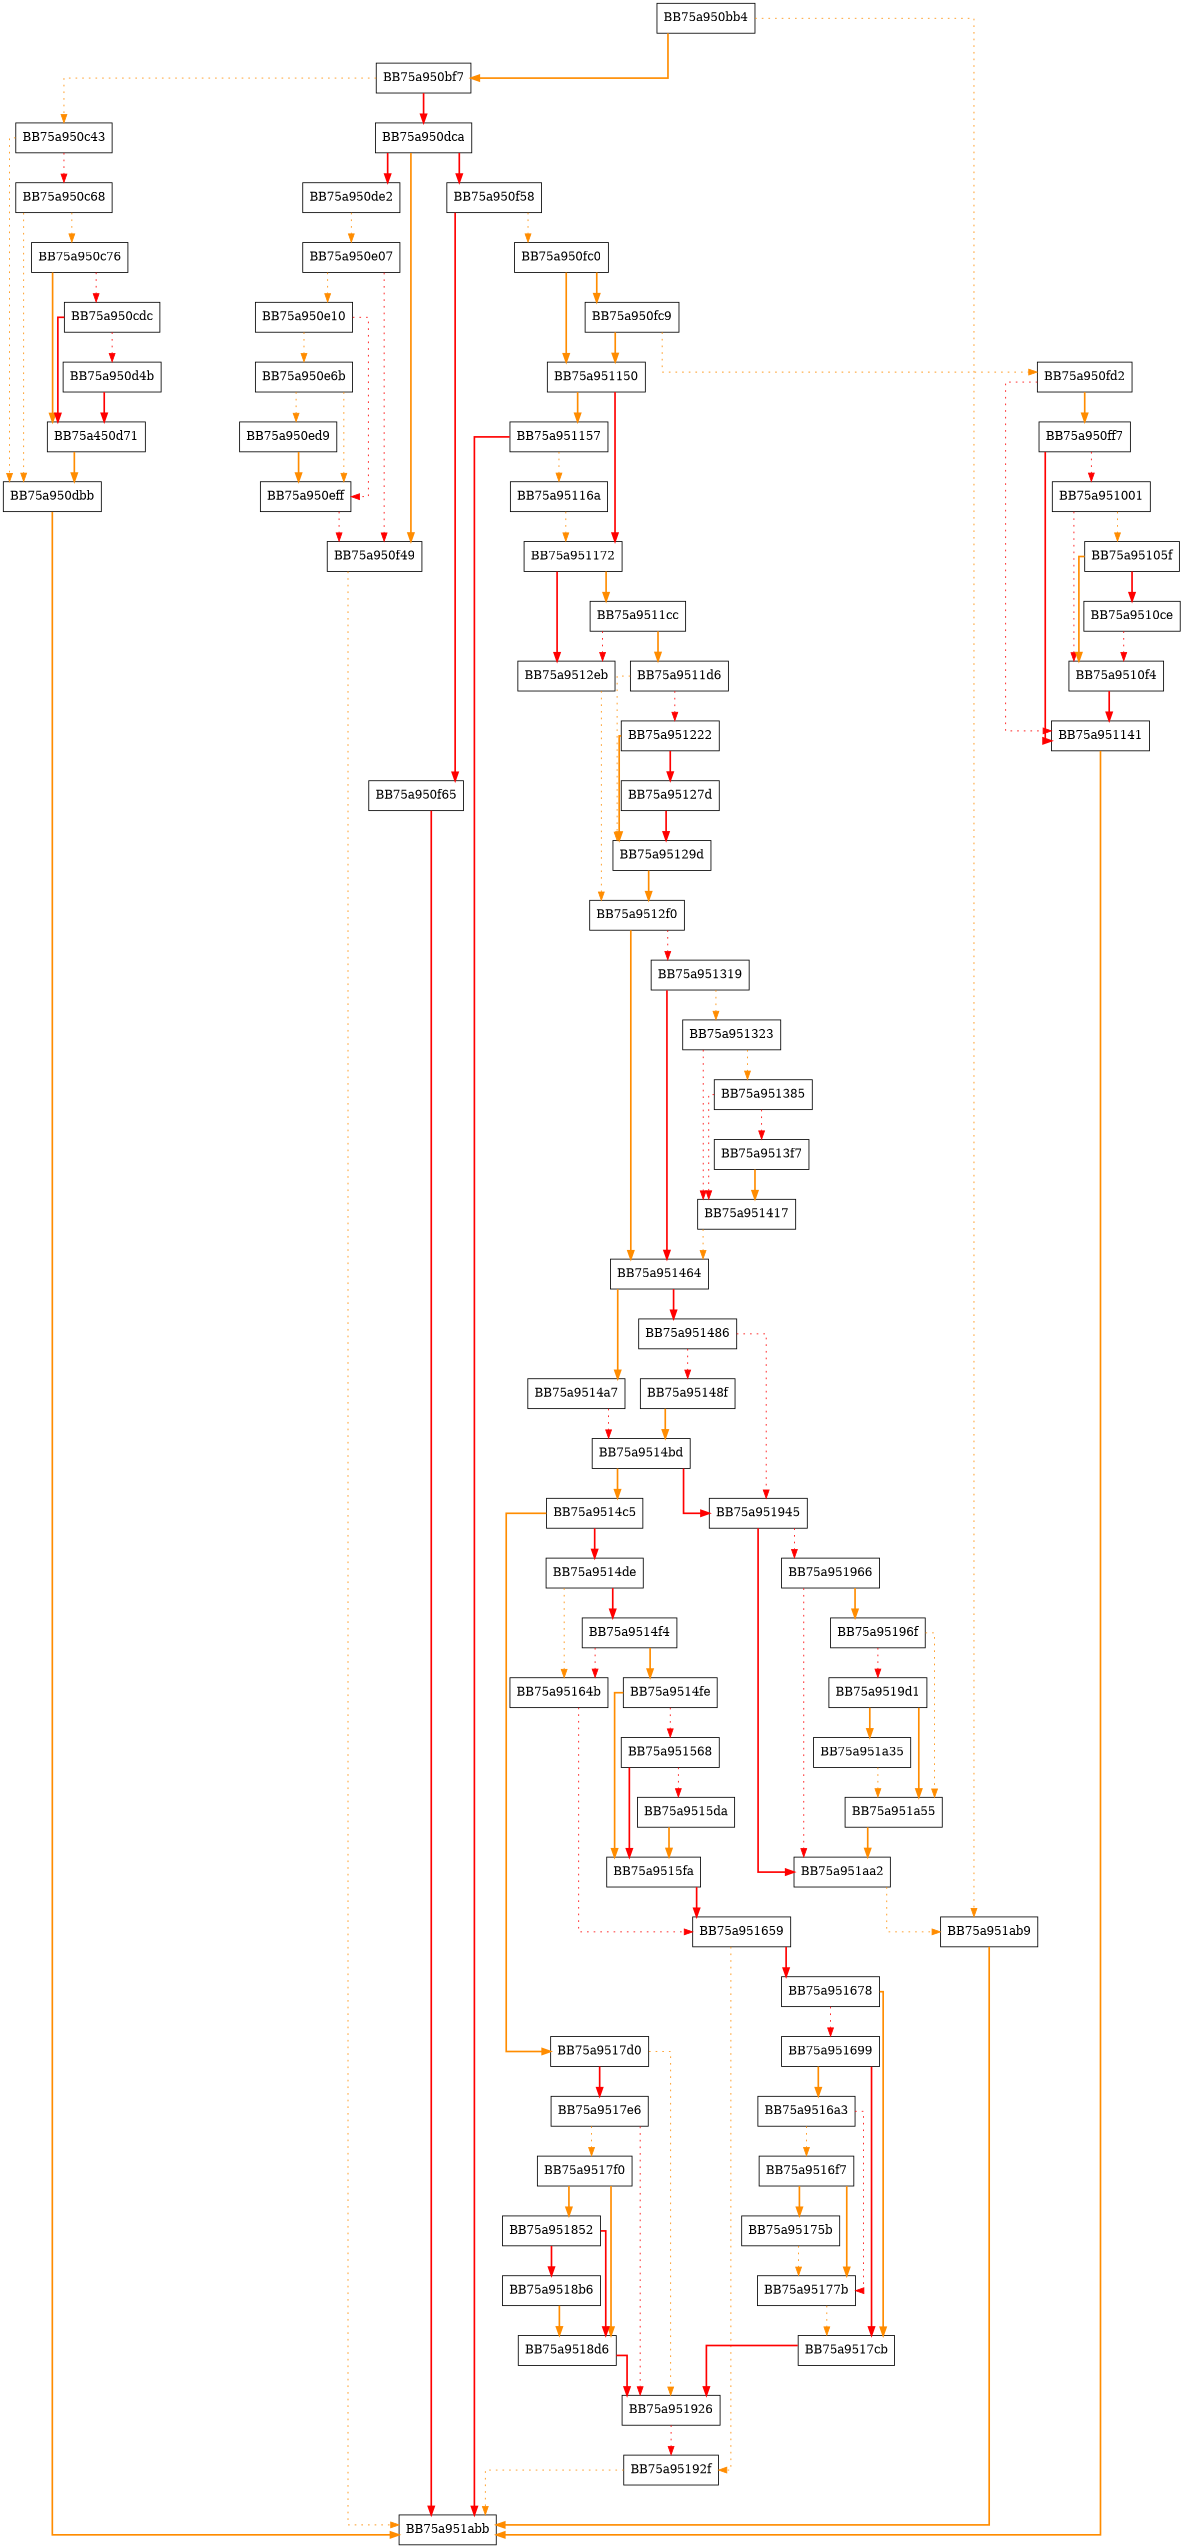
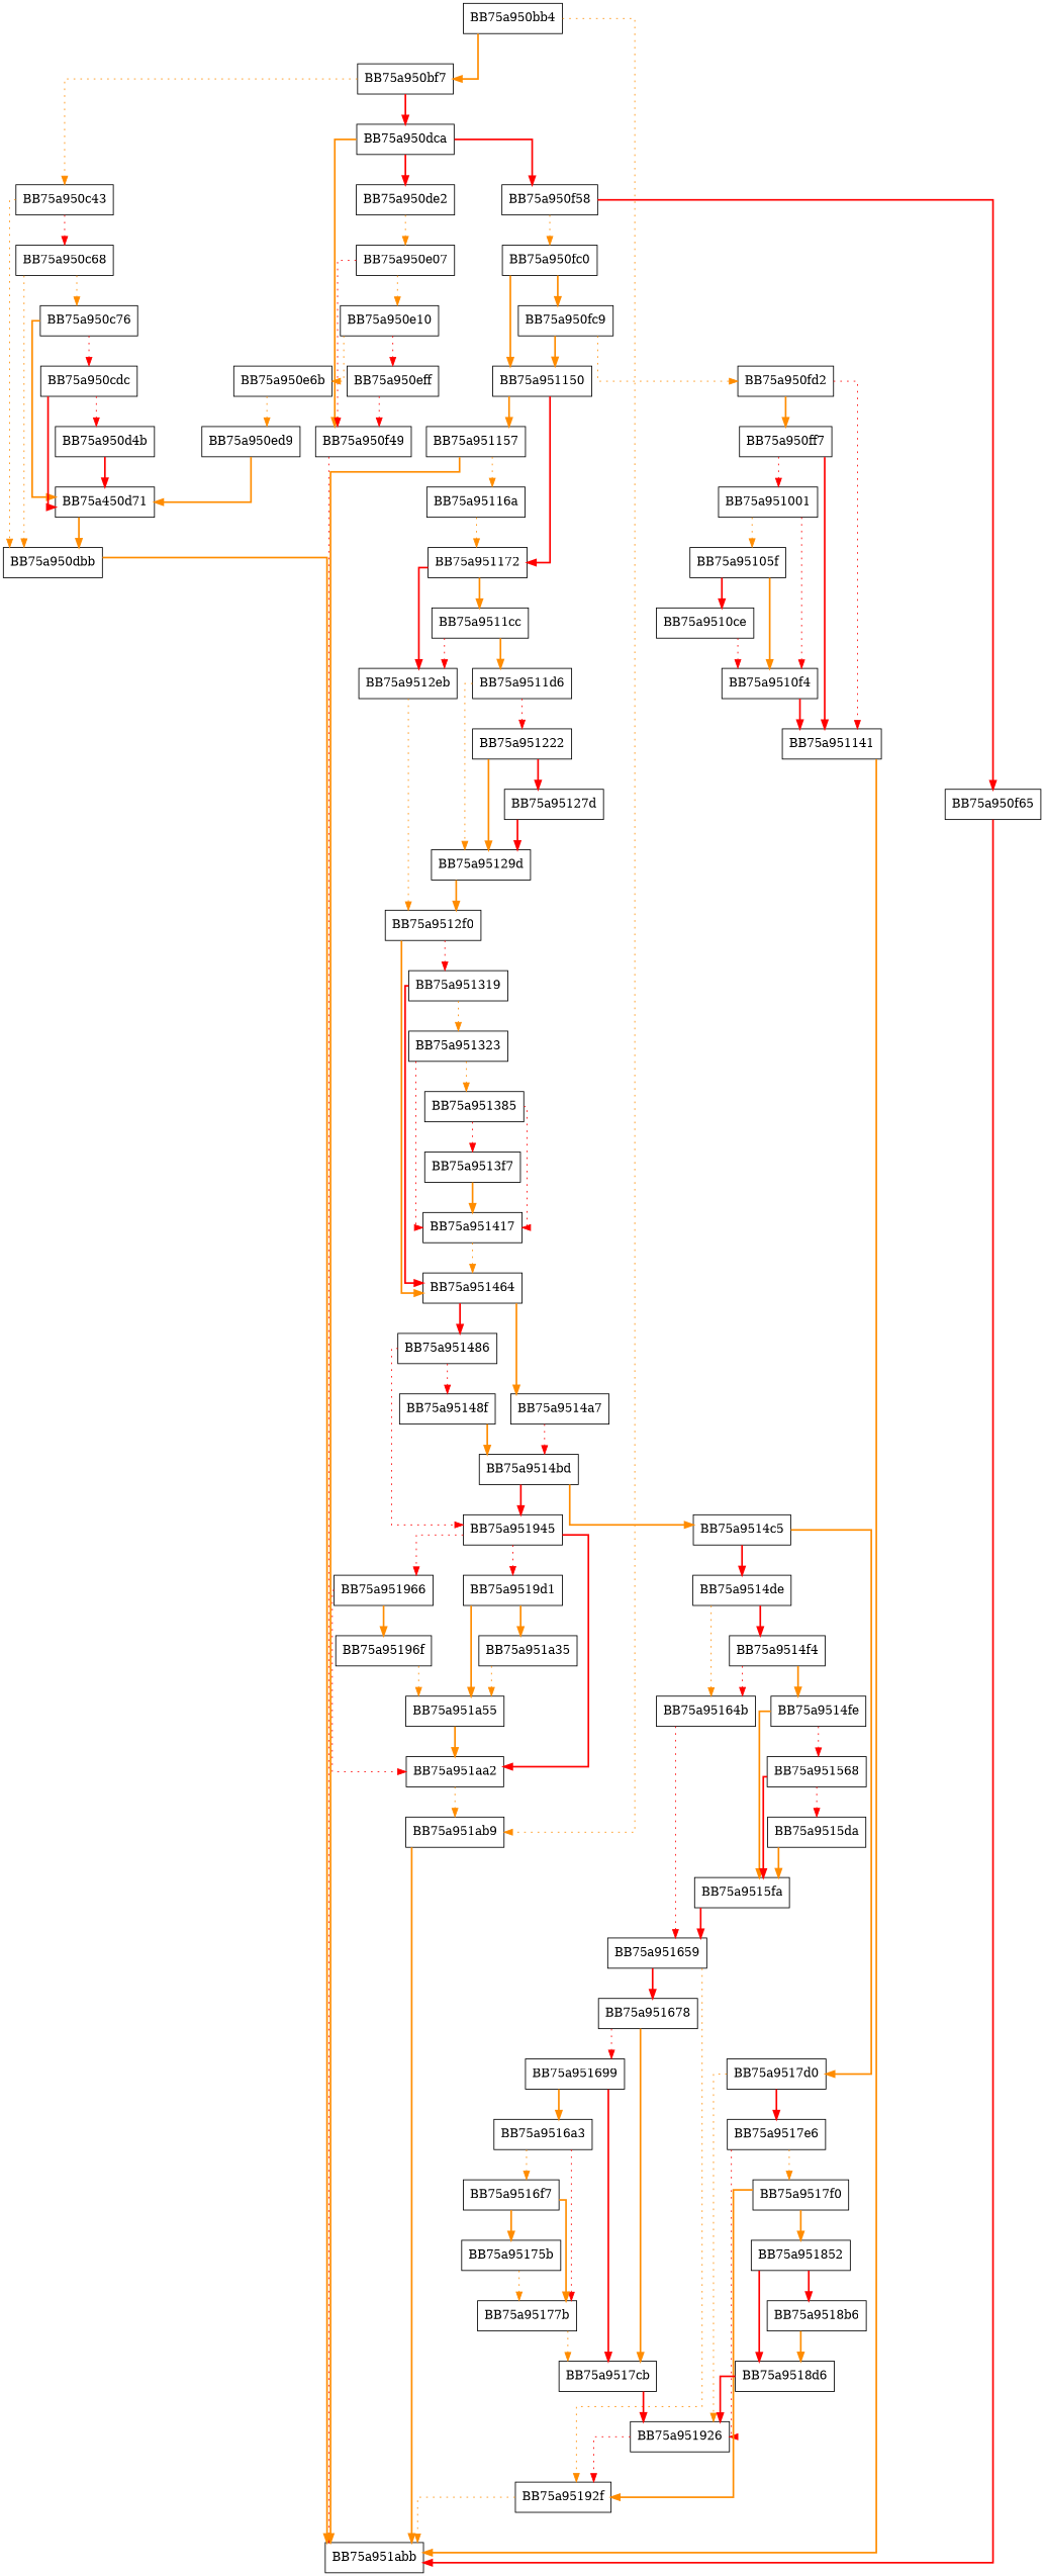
  digraph {
    splines=ortho
    node [shape=box]
    edge [color=darkorange style=bold]
    BB75a950bb4
    BB75a951ab9
    BB75a950bf7
    BB75a951abb
    BB75a950dca
    BB75a950c43
    BB75a950f58
    BB75a950de2
    BB75a950f49
    BB75a950dbb
    BB75a950c68
    BB75a950fc0
    BB75a950f65
    BB75a950e07
    BB75a950c76
    n16 [label=BB75a450d71]
    BB75a950cdc
    BB75a950d4b
    BB75a951150
    BB75a950fc9
    BB75a950e10
    BB75a950eff
    BB75a950e6b
    BB75a950ed9
    BB75a951172
    BB75a951157
    BB75a950fd2
    BB75a9512eb
    BB75a9511cc
    BB75a95116a
    BB75a951141
    BB75a950ff7
    BB75a951001
    BB75a9510f4
    BB75a95105f
    BB75a9510ce
    BB75a9512f0
    BB75a9511d6
    BB75a951464
    BB75a951319
    BB75a95129d
    BB75a951222
    BB75a95127d
    BB75a9514a7
    BB75a951486
    BB75a951323
    BB75a9514bd
    BB75a951945
    BB75a95148f
    BB75a951417
    BB75a951385
    BB75a9513f7
    BB75a9514c5
    BB75a951aa2
    BB75a951966
    BB75a95196f
    BB75a9517d0
    BB75a9514de
    BB75a951926
    BB75a9517e6
    BB75a95164b
    BB75a9514f4
    BB75a95192f
    BB75a9517f0
    BB75a951659
    BB75a9514fe
    BB75a951678
    BB75a9515fa
    BB75a951568
    BB75a9515da
    BB75a9517cb
    BB75a951699
    BB75a9516a3
    BB75a95177b
    BB75a9516f7
    BB75a95175b
    BB75a9518d6
    BB75a951852
    BB75a9518b6
    BB75a951a55
    BB75a9519d1
    BB75a951a35
    BB75a950bb4 -> BB75a951ab9 [style=dotted]
    BB75a950bb4 -> BB75a950bf7
    BB75a951ab9 -> BB75a951abb
    BB75a950bf7 -> BB75a950dca [color=red]
    BB75a950bf7 -> BB75a950c43 [style=dotted]
    BB75a950dca -> BB75a950f58 [color=red]
    BB75a950dca -> BB75a950de2 [color=red]
    BB75a950dca -> BB75a950f49
    BB75a950c43 -> BB75a950dbb [style=dotted]
    BB75a950c43 -> BB75a950c68 [color=red style=dotted]
    BB75a950f58 -> BB75a950fc0 [style=dotted]
    BB75a950f58 -> BB75a950f65 [color=red]
    BB75a950de2 -> BB75a950e07 [style=dotted]
-   BB75a950f49 -> BB75a951abb [style=dotted]
+   BB75a950f49 -> BB75a951abb [color=red style=dotted]
    BB75a950dbb -> BB75a951abb
    BB75a950c68 -> BB75a950dbb [style=dotted]
    BB75a950c68 -> BB75a950c76 [style=dotted]
    BB75a950fc0 -> BB75a951150
    BB75a950fc0 -> BB75a950fc9
    BB75a950f65 -> BB75a951abb [color=red]
    BB75a950e07 -> BB75a950f49 [color=red style=dotted]
    BB75a950e07 -> BB75a950e10 [style=dotted]
    BB75a950c76 -> n16
    BB75a950c76 -> BB75a950cdc [color=red style=dotted]
    n16 -> BB75a950dbb
    BB75a950cdc -> n16 [color=red]
    BB75a950cdc -> BB75a950d4b [color=red style=dotted]
    BB75a950d4b -> n16 [color=red]
    BB75a951150 -> BB75a951172 [color=red]
    BB75a951150 -> BB75a951157
    BB75a950fc9 -> BB75a951150
    BB75a950fc9 -> BB75a950fd2 [style=dotted]
    BB75a950e10 -> BB75a950eff [color=red style=dotted]
    BB75a950e10 -> BB75a950e6b [style=dotted]
    BB75a950eff -> BB75a950f49 [color=red style=dotted]
-   BB75a950e6b -> BB75a950eff [style=dotted]
    BB75a950e6b -> BB75a950ed9 [style=dotted]
-   BB75a950ed9 -> BB75a950eff
+   BB75a950ed9 -> n16
    BB75a951172 -> BB75a9512eb [color=red]
    BB75a951172 -> BB75a9511cc
-   BB75a951157 -> BB75a951abb [color=red]
+   BB75a951157 -> BB75a951abb
    BB75a951157 -> BB75a95116a [style=dotted]
    BB75a950fd2 -> BB75a951141 [color=red style=dotted]
    BB75a950fd2 -> BB75a950ff7
    BB75a9512eb -> BB75a9512f0 [style=dotted]
    BB75a9511cc -> BB75a9512eb [color=red style=dotted]
    BB75a9511cc -> BB75a9511d6
    BB75a95116a -> BB75a951172 [style=dotted]
    BB75a951141 -> BB75a951abb
    BB75a950ff7 -> BB75a951141 [color=red]
    BB75a950ff7 -> BB75a951001 [color=red style=dotted]
    BB75a951001 -> BB75a9510f4 [color=red style=dotted]
    BB75a951001 -> BB75a95105f [style=dotted]
    BB75a9510f4 -> BB75a951141 [color=red]
    BB75a95105f -> BB75a9510f4
    BB75a95105f -> BB75a9510ce [color=red]
    BB75a9510ce -> BB75a9510f4 [color=red style=dotted]
    BB75a9512f0 -> BB75a951464
    BB75a9512f0 -> BB75a951319 [color=red style=dotted]
    BB75a9511d6 -> BB75a95129d [style=dotted]
    BB75a9511d6 -> BB75a951222 [color=red style=dotted]
    BB75a951464 -> BB75a9514a7
    BB75a951464 -> BB75a951486 [color=red]
    BB75a951319 -> BB75a951464 [color=red]
    BB75a951319 -> BB75a951323 [style=dotted]
    BB75a95129d -> BB75a9512f0
    BB75a951222 -> BB75a95129d
    BB75a951222 -> BB75a95127d [color=red]
    BB75a95127d -> BB75a95129d [color=red]
    BB75a9514a7 -> BB75a9514bd [color=red style=dotted]
    BB75a951486 -> BB75a951945 [color=red style=dotted]
    BB75a951486 -> BB75a95148f [color=red style=dotted]
    BB75a951323 -> BB75a951417 [color=red style=dotted]
    BB75a951323 -> BB75a951385 [style=dotted]
    BB75a9514bd -> BB75a951945 [color=red]
    BB75a9514bd -> BB75a9514c5
    BB75a951945 -> BB75a951aa2 [color=red]
    BB75a951945 -> BB75a951966 [color=red style=dotted]
    BB75a95148f -> BB75a9514bd
    BB75a951417 -> BB75a951464 [style=dotted]
    BB75a951385 -> BB75a951417 [color=red style=dotted]
    BB75a951385 -> BB75a9513f7 [color=red style=dotted]
    BB75a9513f7 -> BB75a951417
    BB75a9514c5 -> BB75a9517d0
    BB75a9514c5 -> BB75a9514de [color=red]
    BB75a951aa2 -> BB75a951ab9 [style=dotted]
    BB75a951966 -> BB75a951aa2 [color=red style=dotted]
    BB75a951966 -> BB75a95196f
    BB75a95196f -> BB75a951a55 [style=dotted]
-   BB75a95196f -> BB75a9519d1 [color=red style=dotted]
+   BB75a951945 -> BB75a9519d1 [color=red style=dotted]
    BB75a9517d0 -> BB75a951926 [style=dotted]
    BB75a9517d0 -> BB75a9517e6 [color=red]
    BB75a9514de -> BB75a95164b [style=dotted]
    BB75a9514de -> BB75a9514f4 [color=red]
    BB75a951926 -> BB75a95192f [color=red style=dotted]
    BB75a9517e6 -> BB75a951926 [color=red style=dotted]
    BB75a9517e6 -> BB75a9517f0 [style=dotted]
    BB75a95164b -> BB75a951659 [color=red style=dotted]
    BB75a9514f4 -> BB75a95164b [color=red style=dotted]
    BB75a9514f4 -> BB75a9514fe
    BB75a95192f -> BB75a951abb [style=dotted]
-   BB75a9517f0 -> BB75a9518d6
+   BB75a9517f0 -> BB75a95192f
    BB75a9517f0 -> BB75a951852
    BB75a951659 -> BB75a95192f [style=dotted]
    BB75a951659 -> BB75a951678 [color=red]
    BB75a9514fe -> BB75a9515fa
    BB75a9514fe -> BB75a951568 [color=red style=dotted]
    BB75a951678 -> BB75a9517cb
    BB75a951678 -> BB75a951699 [color=red style=dotted]
    BB75a9515fa -> BB75a951659 [color=red]
    BB75a951568 -> BB75a9515fa [color=red]
    BB75a951568 -> BB75a9515da [color=red style=dotted]
    BB75a9515da -> BB75a9515fa
    BB75a9517cb -> BB75a951926 [color=red]
    BB75a951699 -> BB75a9517cb [color=red]
    BB75a951699 -> BB75a9516a3
    BB75a9516a3 -> BB75a95177b [color=red style=dotted]
    BB75a9516a3 -> BB75a9516f7 [style=dotted]
    BB75a95177b -> BB75a9517cb [style=dotted]
    BB75a9516f7 -> BB75a95177b
    BB75a9516f7 -> BB75a95175b
    BB75a95175b -> BB75a95177b [style=dotted]
    BB75a9518d6 -> BB75a951926 [color=red]
    BB75a951852 -> BB75a9518d6 [color=red]
    BB75a951852 -> BB75a9518b6 [color=red]
    BB75a9518b6 -> BB75a9518d6
    BB75a951a55 -> BB75a951aa2
    BB75a9519d1 -> BB75a951a55
    BB75a9519d1 -> BB75a951a35
    BB75a951a35 -> BB75a951a55 [style=dotted]
  }
